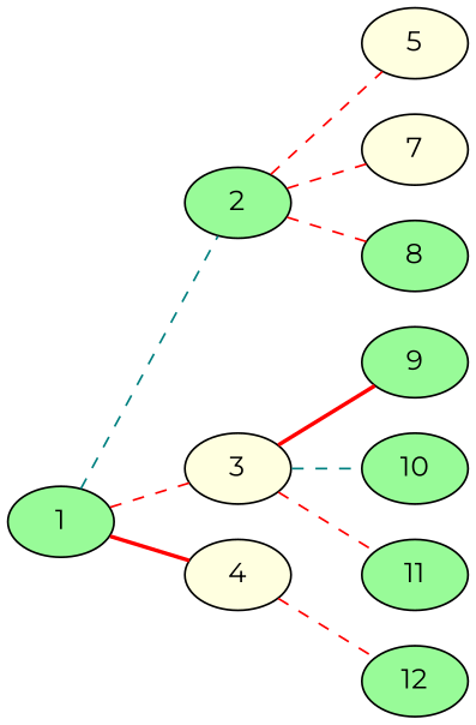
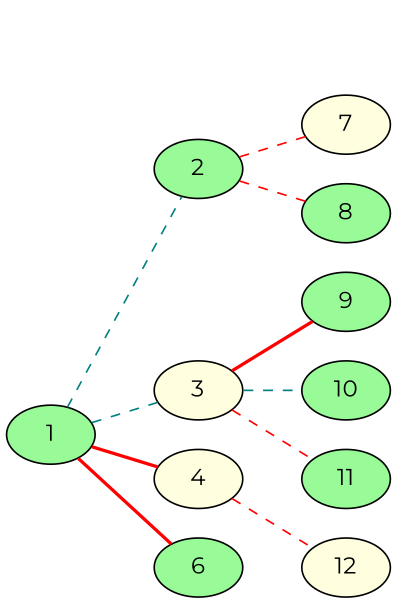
  graph {
    fontname=Montserrat
    rankdir=LR
    node [chem=H fillcolor=palegreen fontname=Montserrat style=filled]
    edge [color=red fontname=Montserrat style=dashed valence=1]
    1 [chem=C]
    2 [chem=C]
    3 [chem=C fillcolor=lightyellow]
    4 [chem=O fillcolor=lightyellow]
-   5 [chem=Cl fillcolor=lightyellow]
+   6
    7 [fillcolor=lightyellow]
    8
    9
    10
    11
-   12
+   12 [fillcolor=lightyellow]
    1 -- 2 [color=teal]
-   1 -- 3
+   1 -- 3 [color=teal]
    1 -- 4 [style=bold]
-   2 -- 5
+   1 -- 6 [style=bold]
    2 -- 7
    2 -- 8
    3 -- 9 [style=bold]
    3 -- 10 [color=teal]
    3 -- 11
    4 -- 12
  }
